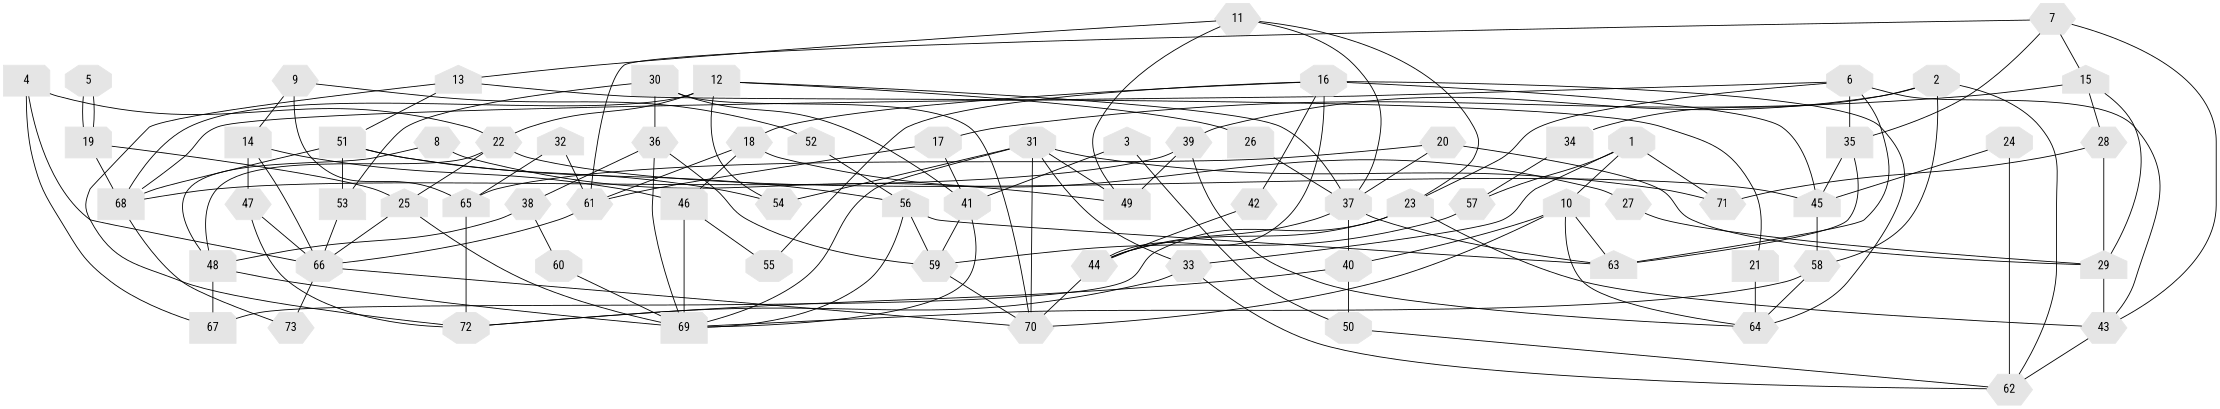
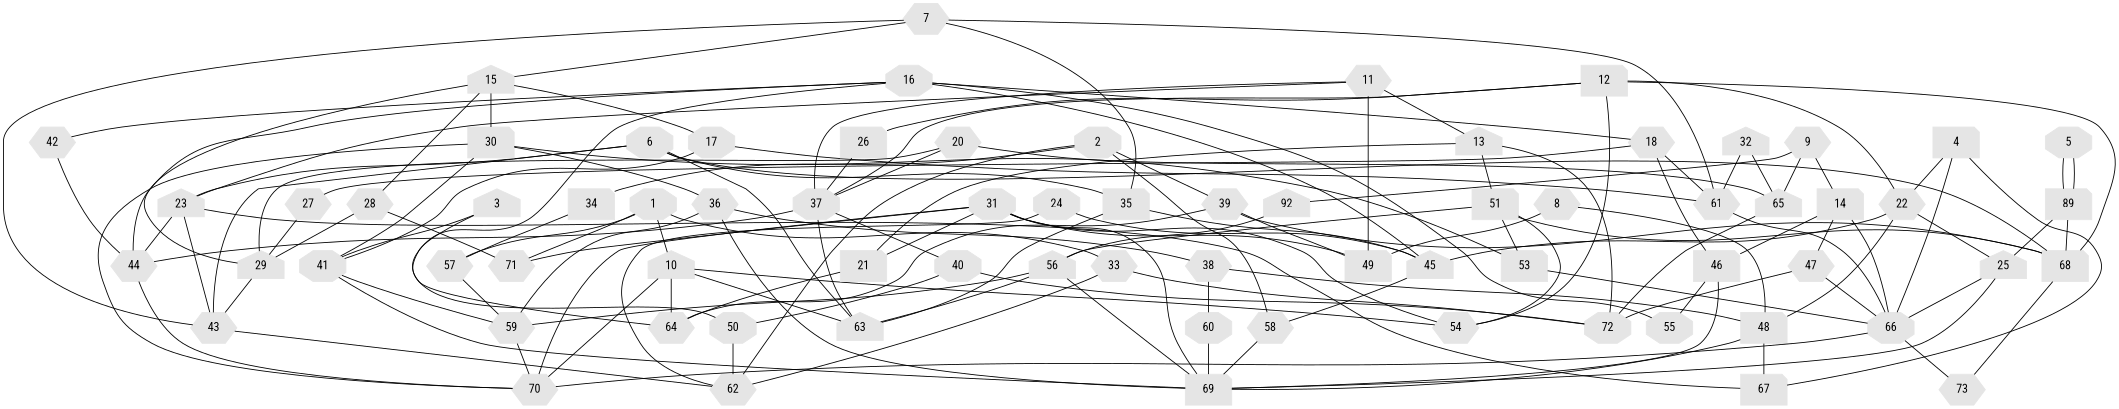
  graph {
    fontname="Roboto Condensed"
    node [color=gray90 fontname="Roboto Condensed" shape=hexagon style=filled]
    edge [fontname="Roboto Condensed"]
    1 [shape=octagon]
    10 [shape=house]
    33
    57
    71
    63 [shape=house]
    40 [shape=octagon]
    64
    70
    62
    72 [shape=octagon]
    59
    2 [shape=octagon]
    34 [shape=note]
    39
    58
    68 [shape=note]
    49 [shape=note]
    69 [shape=note]
    3 [shape=house]
    41 [shape=octagon]
    50 [shape=octagon]
    4 [shape=note]
    22
    66 [shape=octagon]
    67 [shape=note]
    48 [shape=note]
    45 [shape=house]
    25 [shape=house]
    73
    5 [shape=octagon]
-   19 [shape=note]
+   19 [shape=note label=89]
    6 [shape=octagon]
    23 [shape=house]
    35 [shape=note]
    43
    44
    7
    15 [shape=house]
    61
    17 [shape=octagon]
    28
    29 [shape=house]
    30 [shape=note]
    8
    14 [shape=note]
    9
-   52 [shape=house]
+   52 [shape=house label=92]
    65 [shape=house]
    46 [shape=note]
    47
    56 [shape=house]
    11
    13 [shape=house]
    37 [shape=octagon]
    21 [shape=note]
    51 [shape=note]
    12 [shape=note]
    26 [shape=note]
    54
    42
    53 [shape=note]
    55 [shape=octagon]
    36
    16 [shape=octagon]
    18
    27
    20
    24 [shape=octagon]
    38
    31 [shape=octagon]
    32 [shape=house]
    60 [shape=octagon]
    1 -- 10
    1 -- 33
    1 -- 57
    1 -- 71
    10 -- 63
-   10 -- 40
+   10 -- 54
    10 -- 64
    10 -- 70
    33 -- 62
    33 -- 72
    57 -- 59
    40 -- 72
    40 -- 50
    59 -- 70
    2 -- 62
    2 -- 34
    2 -- 39
    2 -- 58
    34 -- 57
    39 -- 64
    39 -- 68
    39 -- 49
-   58 -- 64
    58 -- 69
    68 -- 73
    3 -- 41
    3 -- 50
    41 -- 59
    41 -- 69
    50 -- 62
    4 -- 22
    4 -- 66
    4 -- 67
    22 -- 48
    22 -- 45
    22 -- 25
    66 -- 70
    66 -- 73
    48 -- 69
    48 -- 67
    45 -- 58
    25 -- 69
    25 -- 66
    5 -- 19
    5 -- 19
    19 -- 68
    19 -- 25
    6 -- 63
    6 -- 68
    6 -- 23
    6 -- 35
    6 -- 43
    23 -- 67
    23 -- 43
    23 -- 44
    35 -- 63
    35 -- 45
    43 -- 62
    44 -- 70
    7 -- 35
    7 -- 43
    7 -- 15
    7 -- 61
    15 -- 17
    15 -- 28
    15 -- 29
+   15 -- 30
    61 -- 66
    17 -- 41
    17 -- 61
    28 -- 71
    28 -- 29
    29 -- 43
    30 -- 70
    30 -- 41
    30 -- 53
    30 -- 36
    8 -- 49
    8 -- 48
    14 -- 66
    14 -- 46
    14 -- 47
    9 -- 14
    9 -- 52
    9 -- 65
    52 -- 56
    65 -- 72
    46 -- 69
    46 -- 55
    47 -- 72
    47 -- 66
    56 -- 63
    56 -- 59
    56 -- 69
    11 -- 49
    11 -- 23
    11 -- 13
    11 -- 37
    13 -- 72
    13 -- 21
    13 -- 51
    37 -- 63
    37 -- 40
    37 -- 44
    21 -- 64
    51 -- 68
    51 -- 56
    51 -- 54
    51 -- 53
    12 -- 68
    12 -- 22
    12 -- 37
    12 -- 26
    12 -- 54
    26 -- 37
    42 -- 44
    53 -- 66
    36 -- 59
    36 -- 69
    36 -- 38
    16 -- 64
    16 -- 45
    16 -- 44
    16 -- 42
    16 -- 55
    16 -- 18
    18 -- 61
    18 -- 46
    18 -- 27
    27 -- 29
    20 -- 29
    20 -- 65
    20 -- 37
    24 -- 62
    24 -- 45
    38 -- 48
    38 -- 60
-   31 -- 33
+   31 -- 21
    31 -- 71
    31 -- 70
    31 -- 49
    31 -- 69
    31 -- 54
    32 -- 61
    32 -- 65
    60 -- 69
  }
